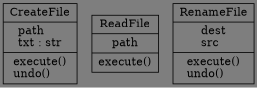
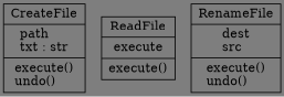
  digraph {
    bgcolor="#7e7e7e"
    rankdir=BT
    node [color=black fontcolor=black shape=record style=solid]
    n1 [label=<{CreateFile|path<br ALIGN="LEFT"/>txt : str<br ALIGN="LEFT"/>|execute()<br ALIGN="LEFT"/>undo()<br ALIGN="LEFT"/>}>]
-   n2 [label=<{ReadFile|path<br ALIGN="LEFT"/>|execute()<br ALIGN="LEFT"/>}>]
+   n2 [label=<{ReadFile|execute<br ALIGN="LEFT"/>|execute()<br ALIGN="LEFT"/>}>]
    n3 [label=<{RenameFile|dest<br ALIGN="LEFT"/>src<br ALIGN="LEFT"/>|execute()<br ALIGN="LEFT"/>undo()<br ALIGN="LEFT"/>}>]
  }
